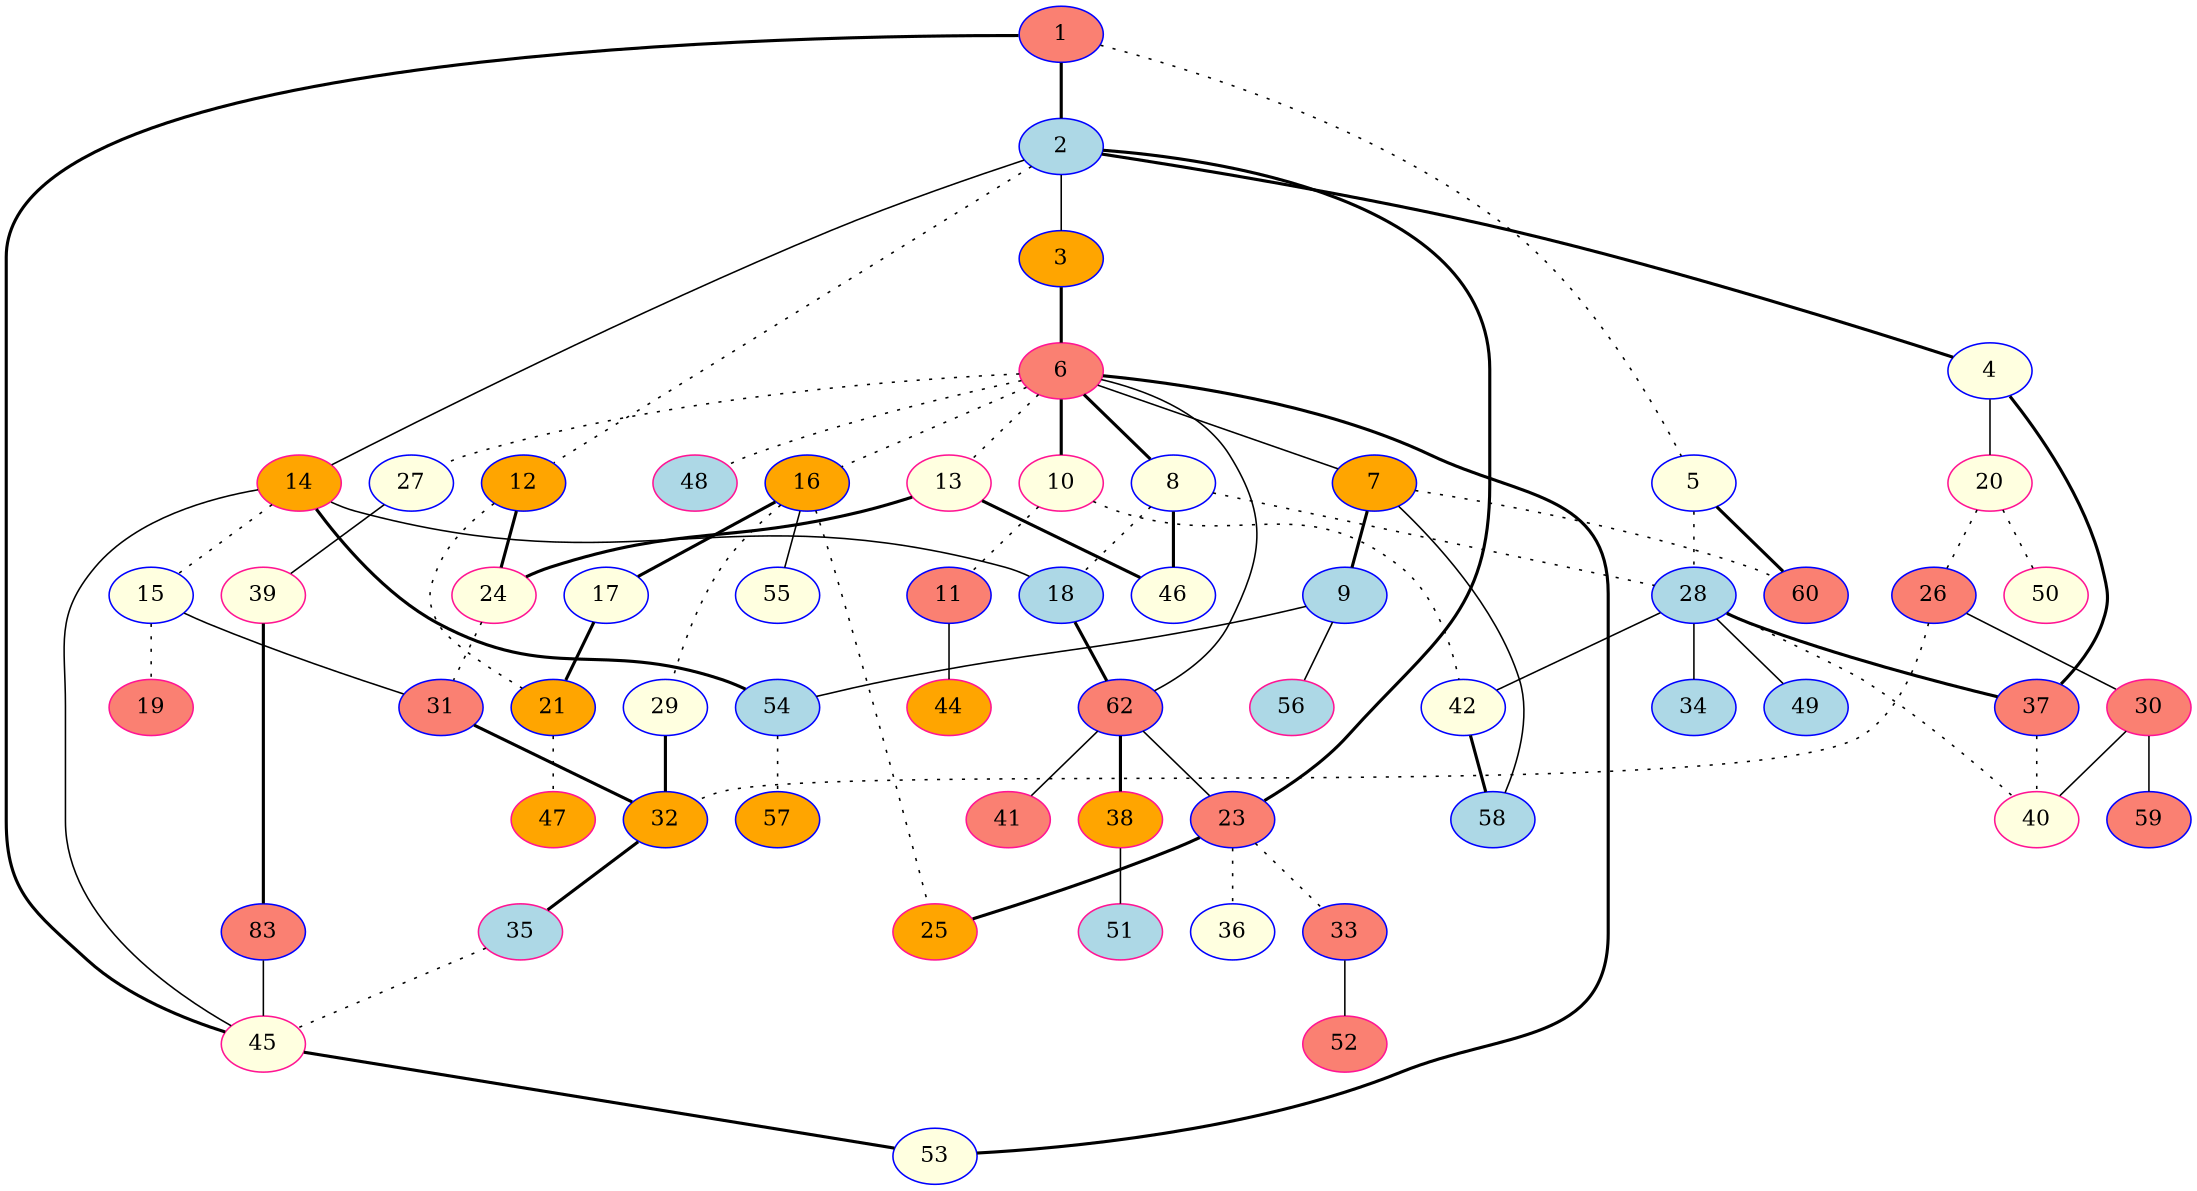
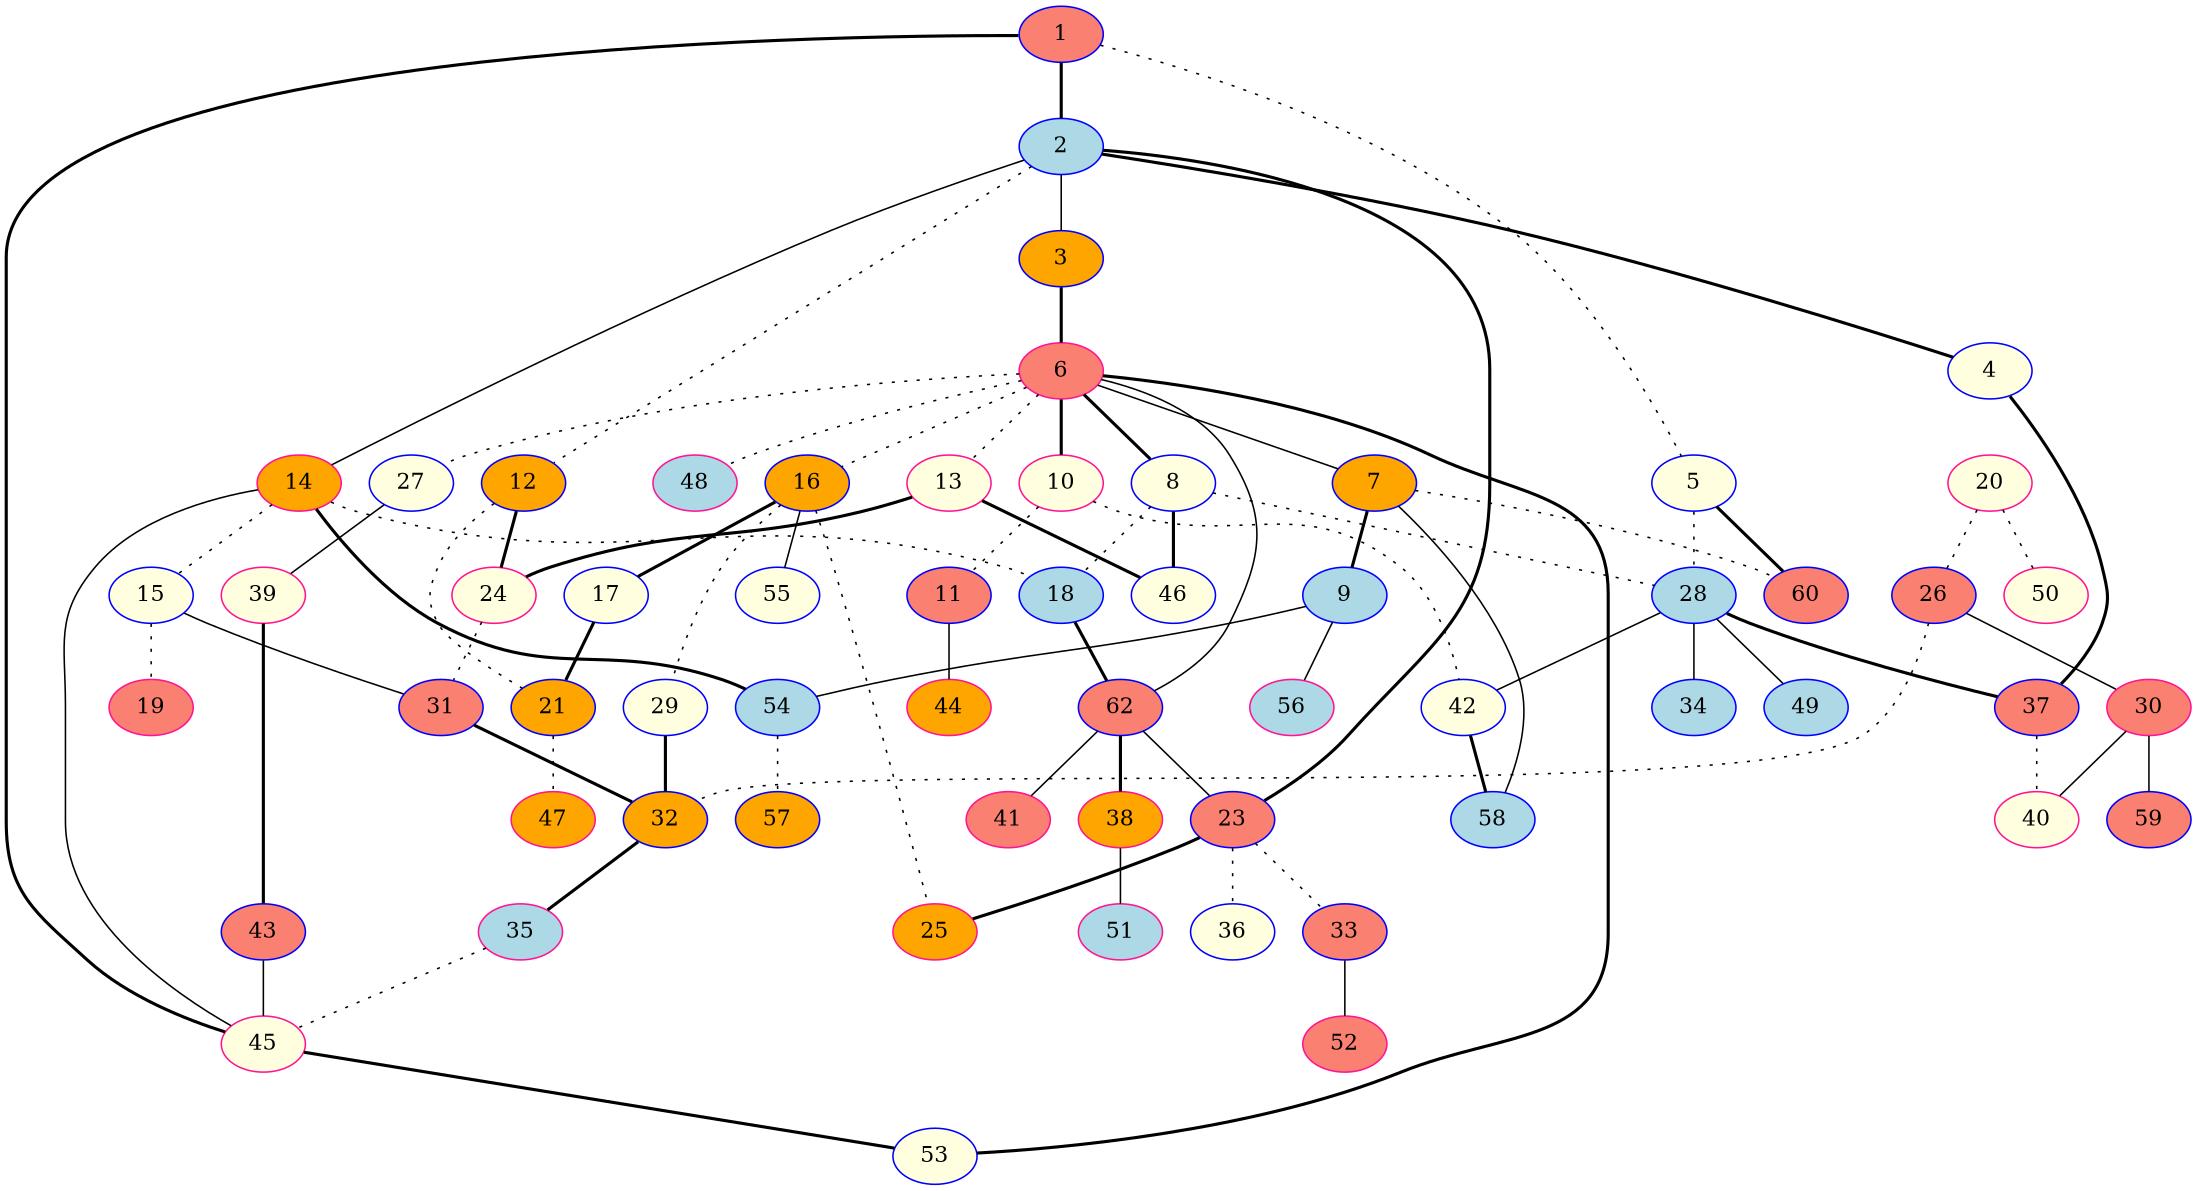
  graph {
    node [color=blue fillcolor=lightyellow style=filled]
    edge [style=dotted]
    1 [fillcolor=salmon]
    2 [fillcolor=lightblue]
    5
    45 [color=deeppink]
    3 [fillcolor=orange]
    4
    12 [fillcolor=orange]
    14 [color=deeppink fillcolor=orange]
    23 [fillcolor=salmon]
    28 [fillcolor=lightblue]
    60 [fillcolor=salmon]
    53
    6 [color=deeppink fillcolor=salmon]
    20 [color=deeppink]
    37 [fillcolor=salmon]
    21 [fillcolor=orange]
    24 [color=deeppink]
    15
    18 [fillcolor=lightblue]
    54 [fillcolor=lightblue]
    25 [color=deeppink fillcolor=orange]
    33 [fillcolor=salmon]
    36
    7 [fillcolor=orange]
    8
    10 [color=deeppink]
    13 [color=deeppink]
    16 [fillcolor=orange]
    n29 [fillcolor=salmon label=62]
    27
    48 [color=deeppink fillcolor=lightblue]
    26 [fillcolor=salmon]
    50 [color=deeppink]
    40 [color=deeppink]
    42
    34 [fillcolor=lightblue]
    49 [fillcolor=lightblue]
    9 [fillcolor=lightblue]
    58 [fillcolor=lightblue]
    46
    11 [fillcolor=salmon]
    19 [color=deeppink fillcolor=salmon]
    31 [fillcolor=salmon]
    17
    29
    55
    38 [color=deeppink fillcolor=orange]
    41 [color=deeppink fillcolor=salmon]
    39 [color=deeppink]
    56 [color=deeppink fillcolor=lightblue]
    57 [fillcolor=orange]
    44 [color=deeppink fillcolor=orange]
    47 [color=deeppink fillcolor=orange]
    32 [fillcolor=orange]
    30 [color=deeppink fillcolor=salmon]
    51 [color=deeppink fillcolor=lightblue]
    52 [color=deeppink fillcolor=salmon]
    59 [fillcolor=salmon]
    35 [color=deeppink fillcolor=lightblue]
-   43 [fillcolor=salmon label=83]
+   43 [fillcolor=salmon]
    1 -- 2 [style=bold]
    1 -- 5
    1 -- 45 [style=bold]
    2 -- 3 [style=solid]
    2 -- 4 [style=bold]
    2 -- 12
    2 -- 14 [style=solid]
    2 -- 23 [style=bold]
    5 -- 28
    5 -- 60 [style=bold]
    45 -- 53 [style=bold]
    3 -- 6 [style=bold]
-   4 -- 20 [style=solid]
    4 -- 37 [style=bold]
    12 -- 21
    12 -- 24 [style=bold]
    14 -- 45 [style=solid]
    14 -- 15
-   14 -- 18 [style=solid]
+   14 -- 18
    14 -- 54 [style=bold]
    23 -- 25 [style=bold]
    23 -- 33
    23 -- 36
    28 -- 37 [style=bold]
-   28 -- 40
    28 -- 42 [style=solid]
    28 -- 34 [style=solid]
    28 -- 49 [style=solid]
    6 -- 53 [style=bold]
    6 -- 7 [style=solid]
    6 -- 8 [style=bold]
    6 -- 10 [style=bold]
    6 -- 13
    6 -- 16
    6 -- n29 [style=solid]
    6 -- 27
    6 -- 48
    20 -- 26
    20 -- 50
    37 -- 40
    21 -- 47
    24 -- 31
    15 -- 19
    15 -- 31 [style=solid]
    18 -- n29 [style=bold]
    54 -- 57
    33 -- 52 [style=solid]
    7 -- 60
    7 -- 9 [style=bold]
    7 -- 58 [style=solid]
    8 -- 28
    8 -- 18
    8 -- 46 [style=bold]
    10 -- 42
    10 -- 11
    13 -- 24 [style=bold]
    13 -- 46 [style=bold]
    16 -- 25
    16 -- 17 [style=bold]
    16 -- 29
    16 -- 55 [style=solid]
    n29 -- 23 [style=solid]
    n29 -- 38 [style=bold]
    n29 -- 41 [style=solid]
    27 -- 39 [style=solid]
    26 -- 32
    26 -- 30 [style=solid]
    42 -- 58 [style=bold]
    9 -- 54 [style=solid]
    9 -- 56 [style=solid]
    11 -- 44 [style=solid]
    31 -- 32 [style=bold]
    17 -- 21 [style=bold]
    29 -- 32 [style=bold]
    38 -- 51 [style=solid]
    39 -- 43 [style=bold]
    32 -- 35 [style=bold]
    30 -- 40 [style=solid]
    30 -- 59 [style=solid]
    35 -- 45
    43 -- 45 [style=solid]
  }
